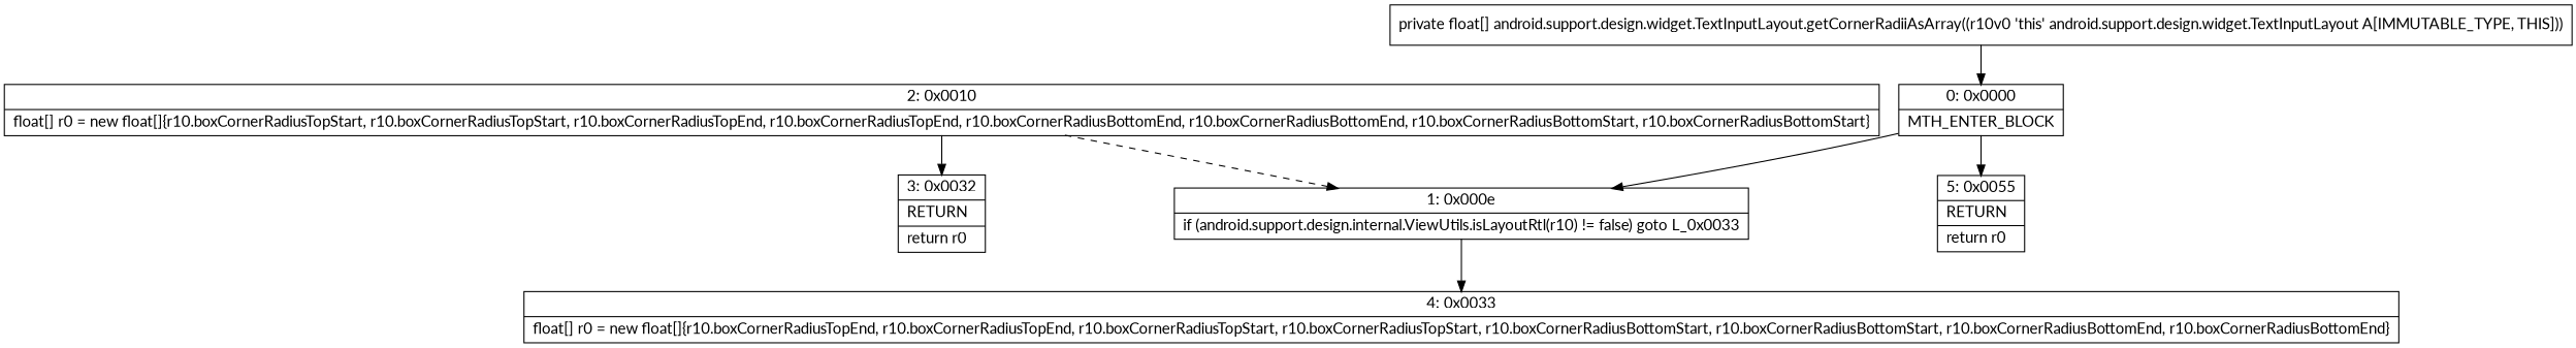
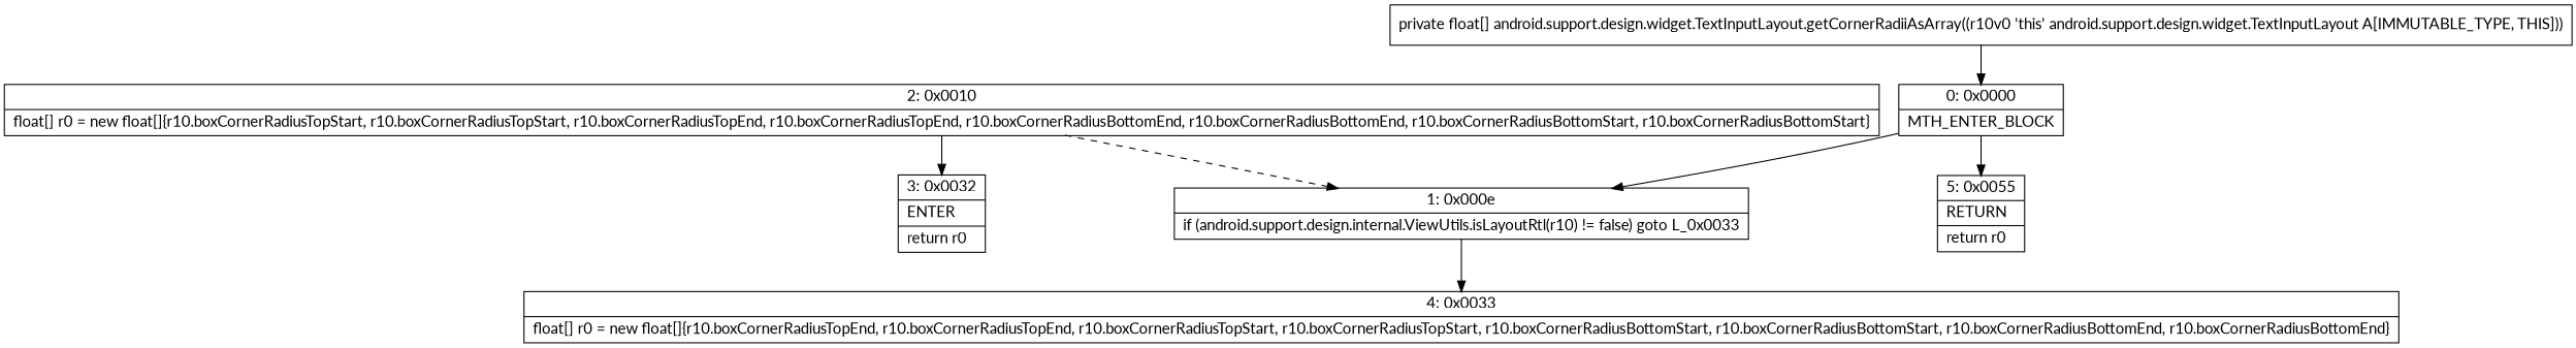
  digraph {
    fontname=Lato
    node [fontname=Lato shape=record]
    edge [fontname=Lato]
    n1 [label="{0\:\ 0x0000|MTH_ENTER_BLOCK\l}"]
    n2 [label="{1\:\ 0x000e|if (android.support.design.internal.ViewUtils.isLayoutRtl(r10) != false) goto L_0x0033\l}"]
    n3 [label="{5\:\ 0x0055|RETURN\l|return r0\l}"]
    n4 [label="{4\:\ 0x0033|float[] r0 = new float[]\{r10.boxCornerRadiusTopEnd, r10.boxCornerRadiusTopEnd, r10.boxCornerRadiusTopStart, r10.boxCornerRadiusTopStart, r10.boxCornerRadiusBottomStart, r10.boxCornerRadiusBottomStart, r10.boxCornerRadiusBottomEnd, r10.boxCornerRadiusBottomEnd\}\l}"]
    n5 [label="{2\:\ 0x0010|float[] r0 = new float[]\{r10.boxCornerRadiusTopStart, r10.boxCornerRadiusTopStart, r10.boxCornerRadiusTopEnd, r10.boxCornerRadiusTopEnd, r10.boxCornerRadiusBottomEnd, r10.boxCornerRadiusBottomEnd, r10.boxCornerRadiusBottomStart, r10.boxCornerRadiusBottomStart\}\l}"]
-   n6 [label="{3\:\ 0x0032|RETURN\l|return r0\l}"]
+   n6 [label="{3\:\ 0x0032|ENTER\l|return r0\l}"]
    n7 [label="{private float[] android.support.design.widget.TextInputLayout.getCornerRadiiAsArray((r10v0 'this' android.support.design.widget.TextInputLayout A[IMMUTABLE_TYPE, THIS])) }"]
    n1 -> n2
    n1 -> n3
    n2 -> n4
    n5 -> n2 [style=dashed]
    n5 -> n6
    n7 -> n1
  }
